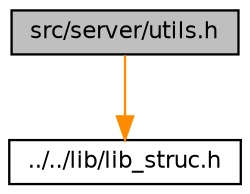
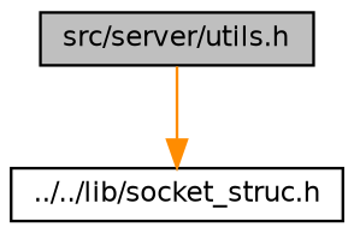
  digraph {
    node [color=black fontname=Helvetica fontsize=10 shape=record style=filled]
    n1 [fillcolor=grey75 fontcolor=black height=0.2 label="src/server/utils.h" width=0.4]
-   n2 [fillcolor=white height=0.2 label="../../lib/lib_struc.h" width=0.4]
+   n2 [fillcolor=white height=0.2 label="../../lib/socket_struc.h" width=0.4]
    n1 -> n2 [color=darkorange fontname=Helvetica fontsize=10 labelfontname=Helvetica labelfontsize=10 style=solid]
  }
